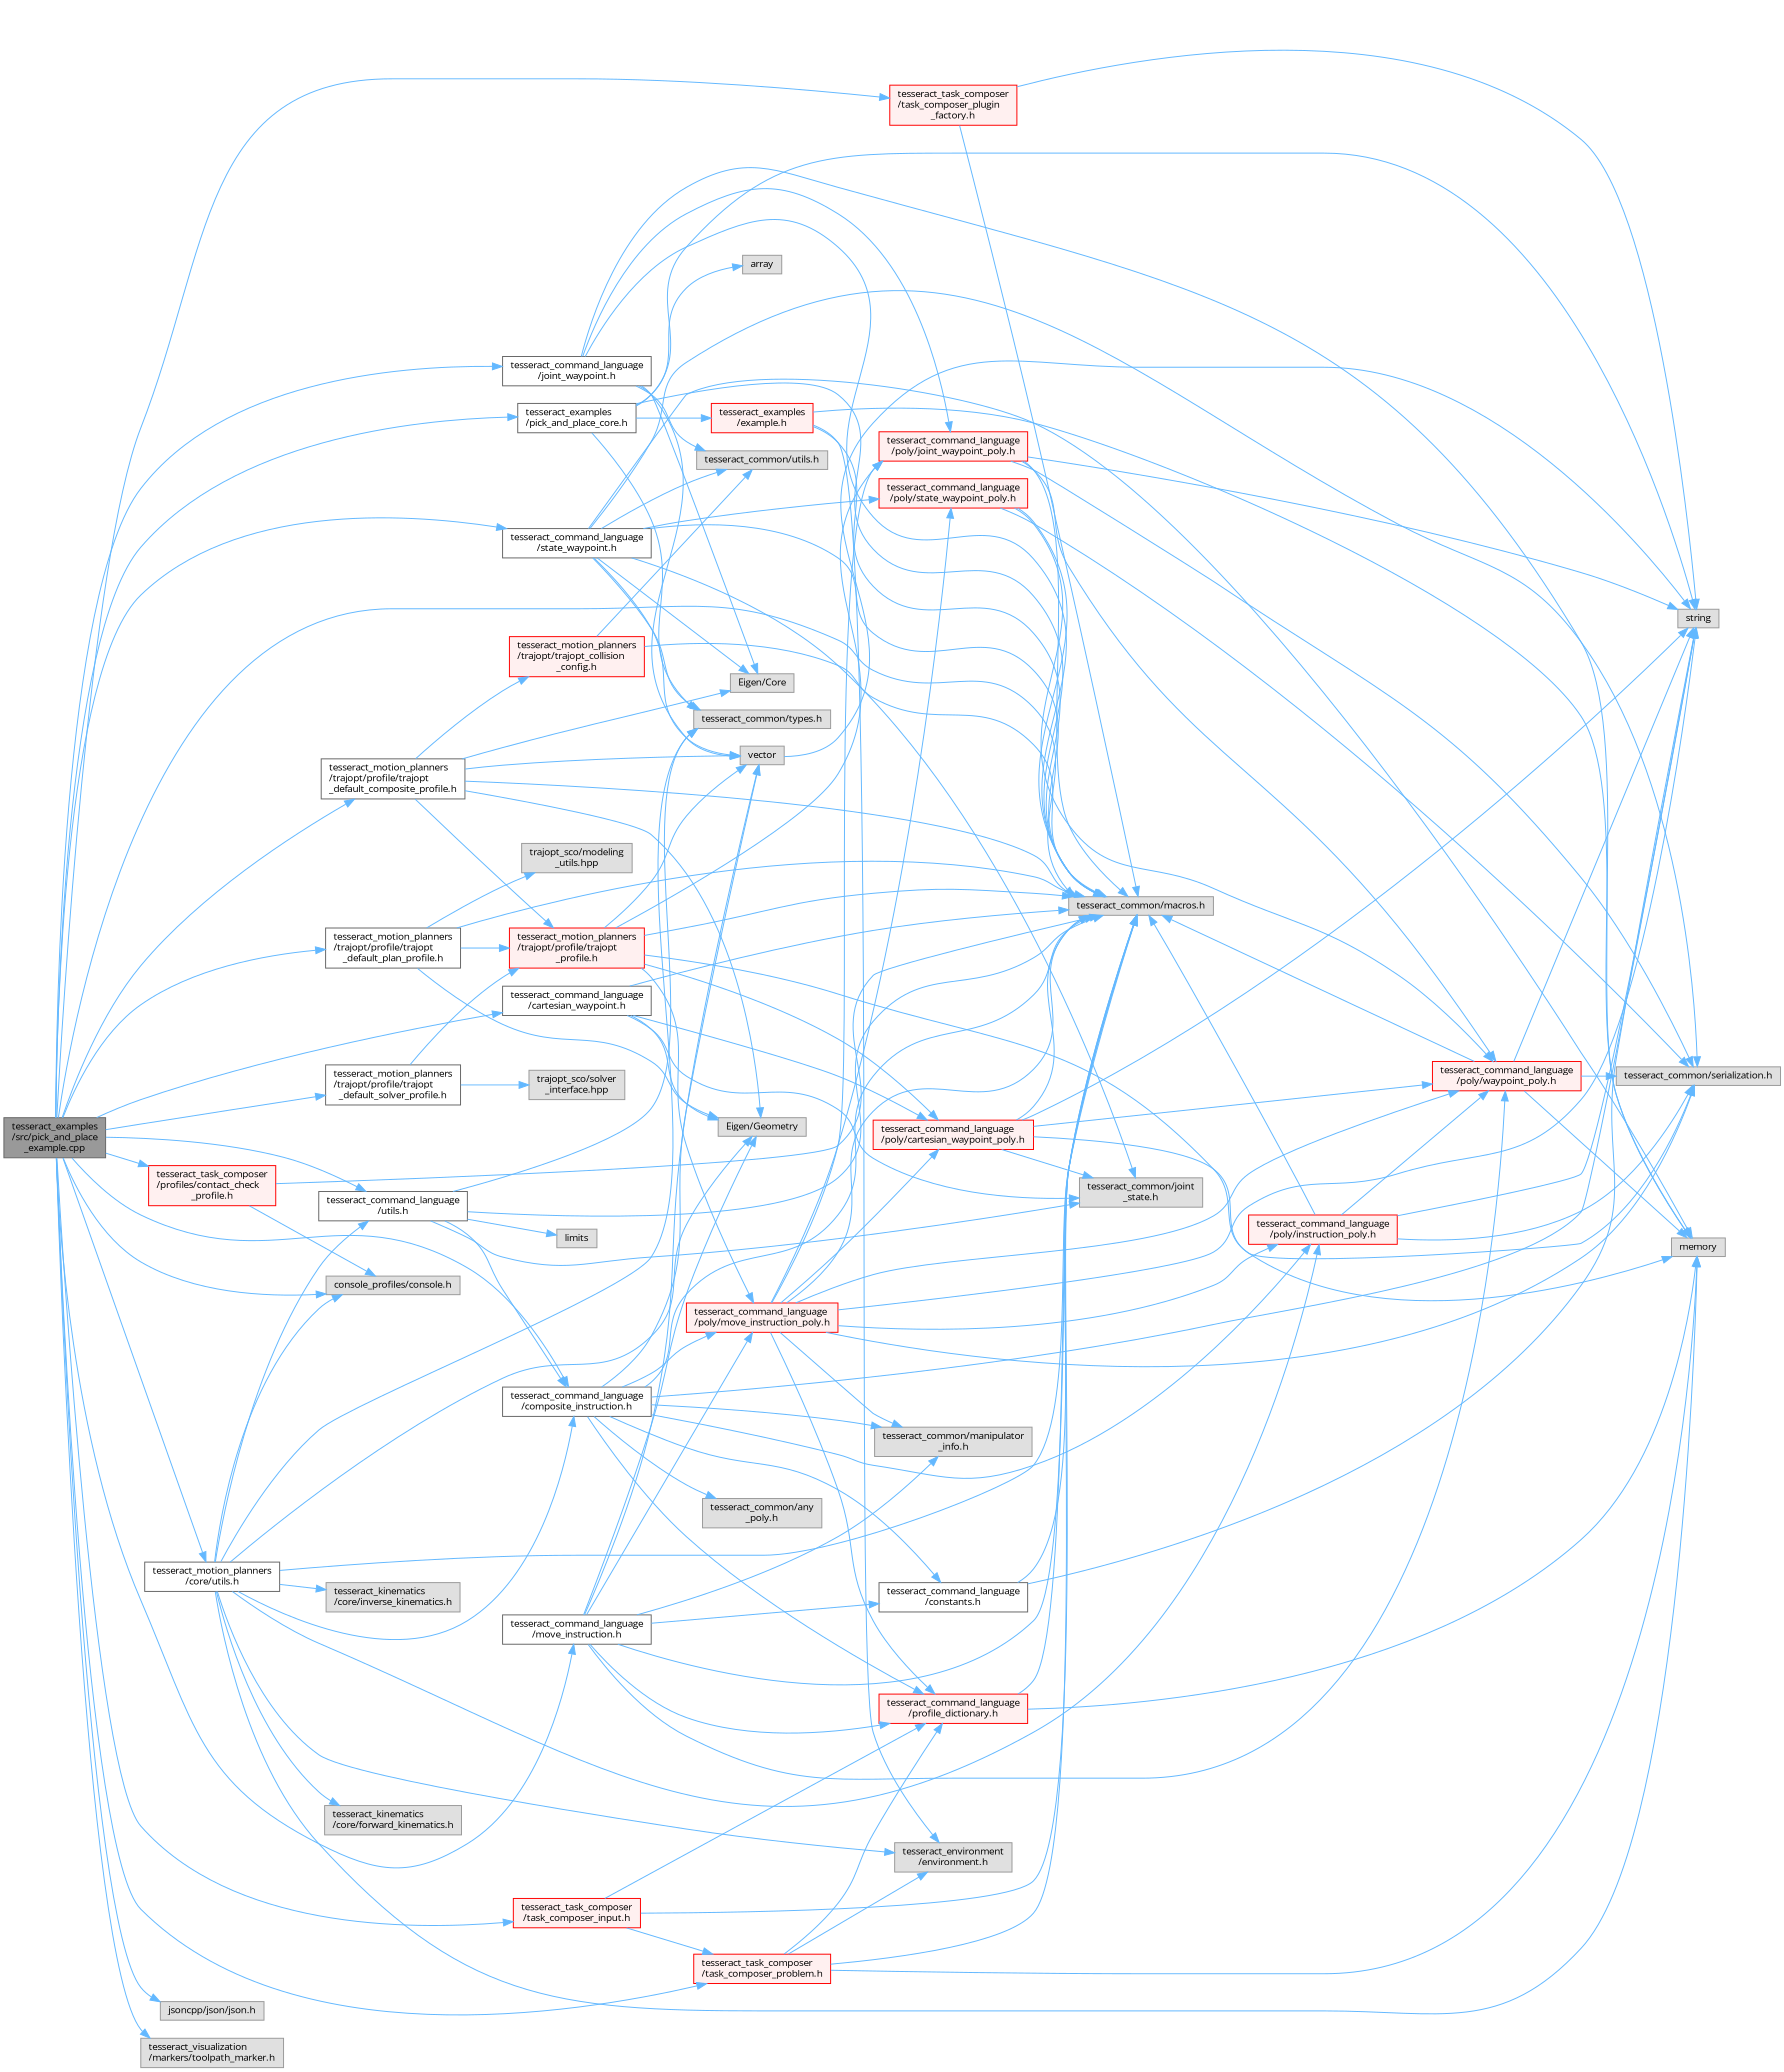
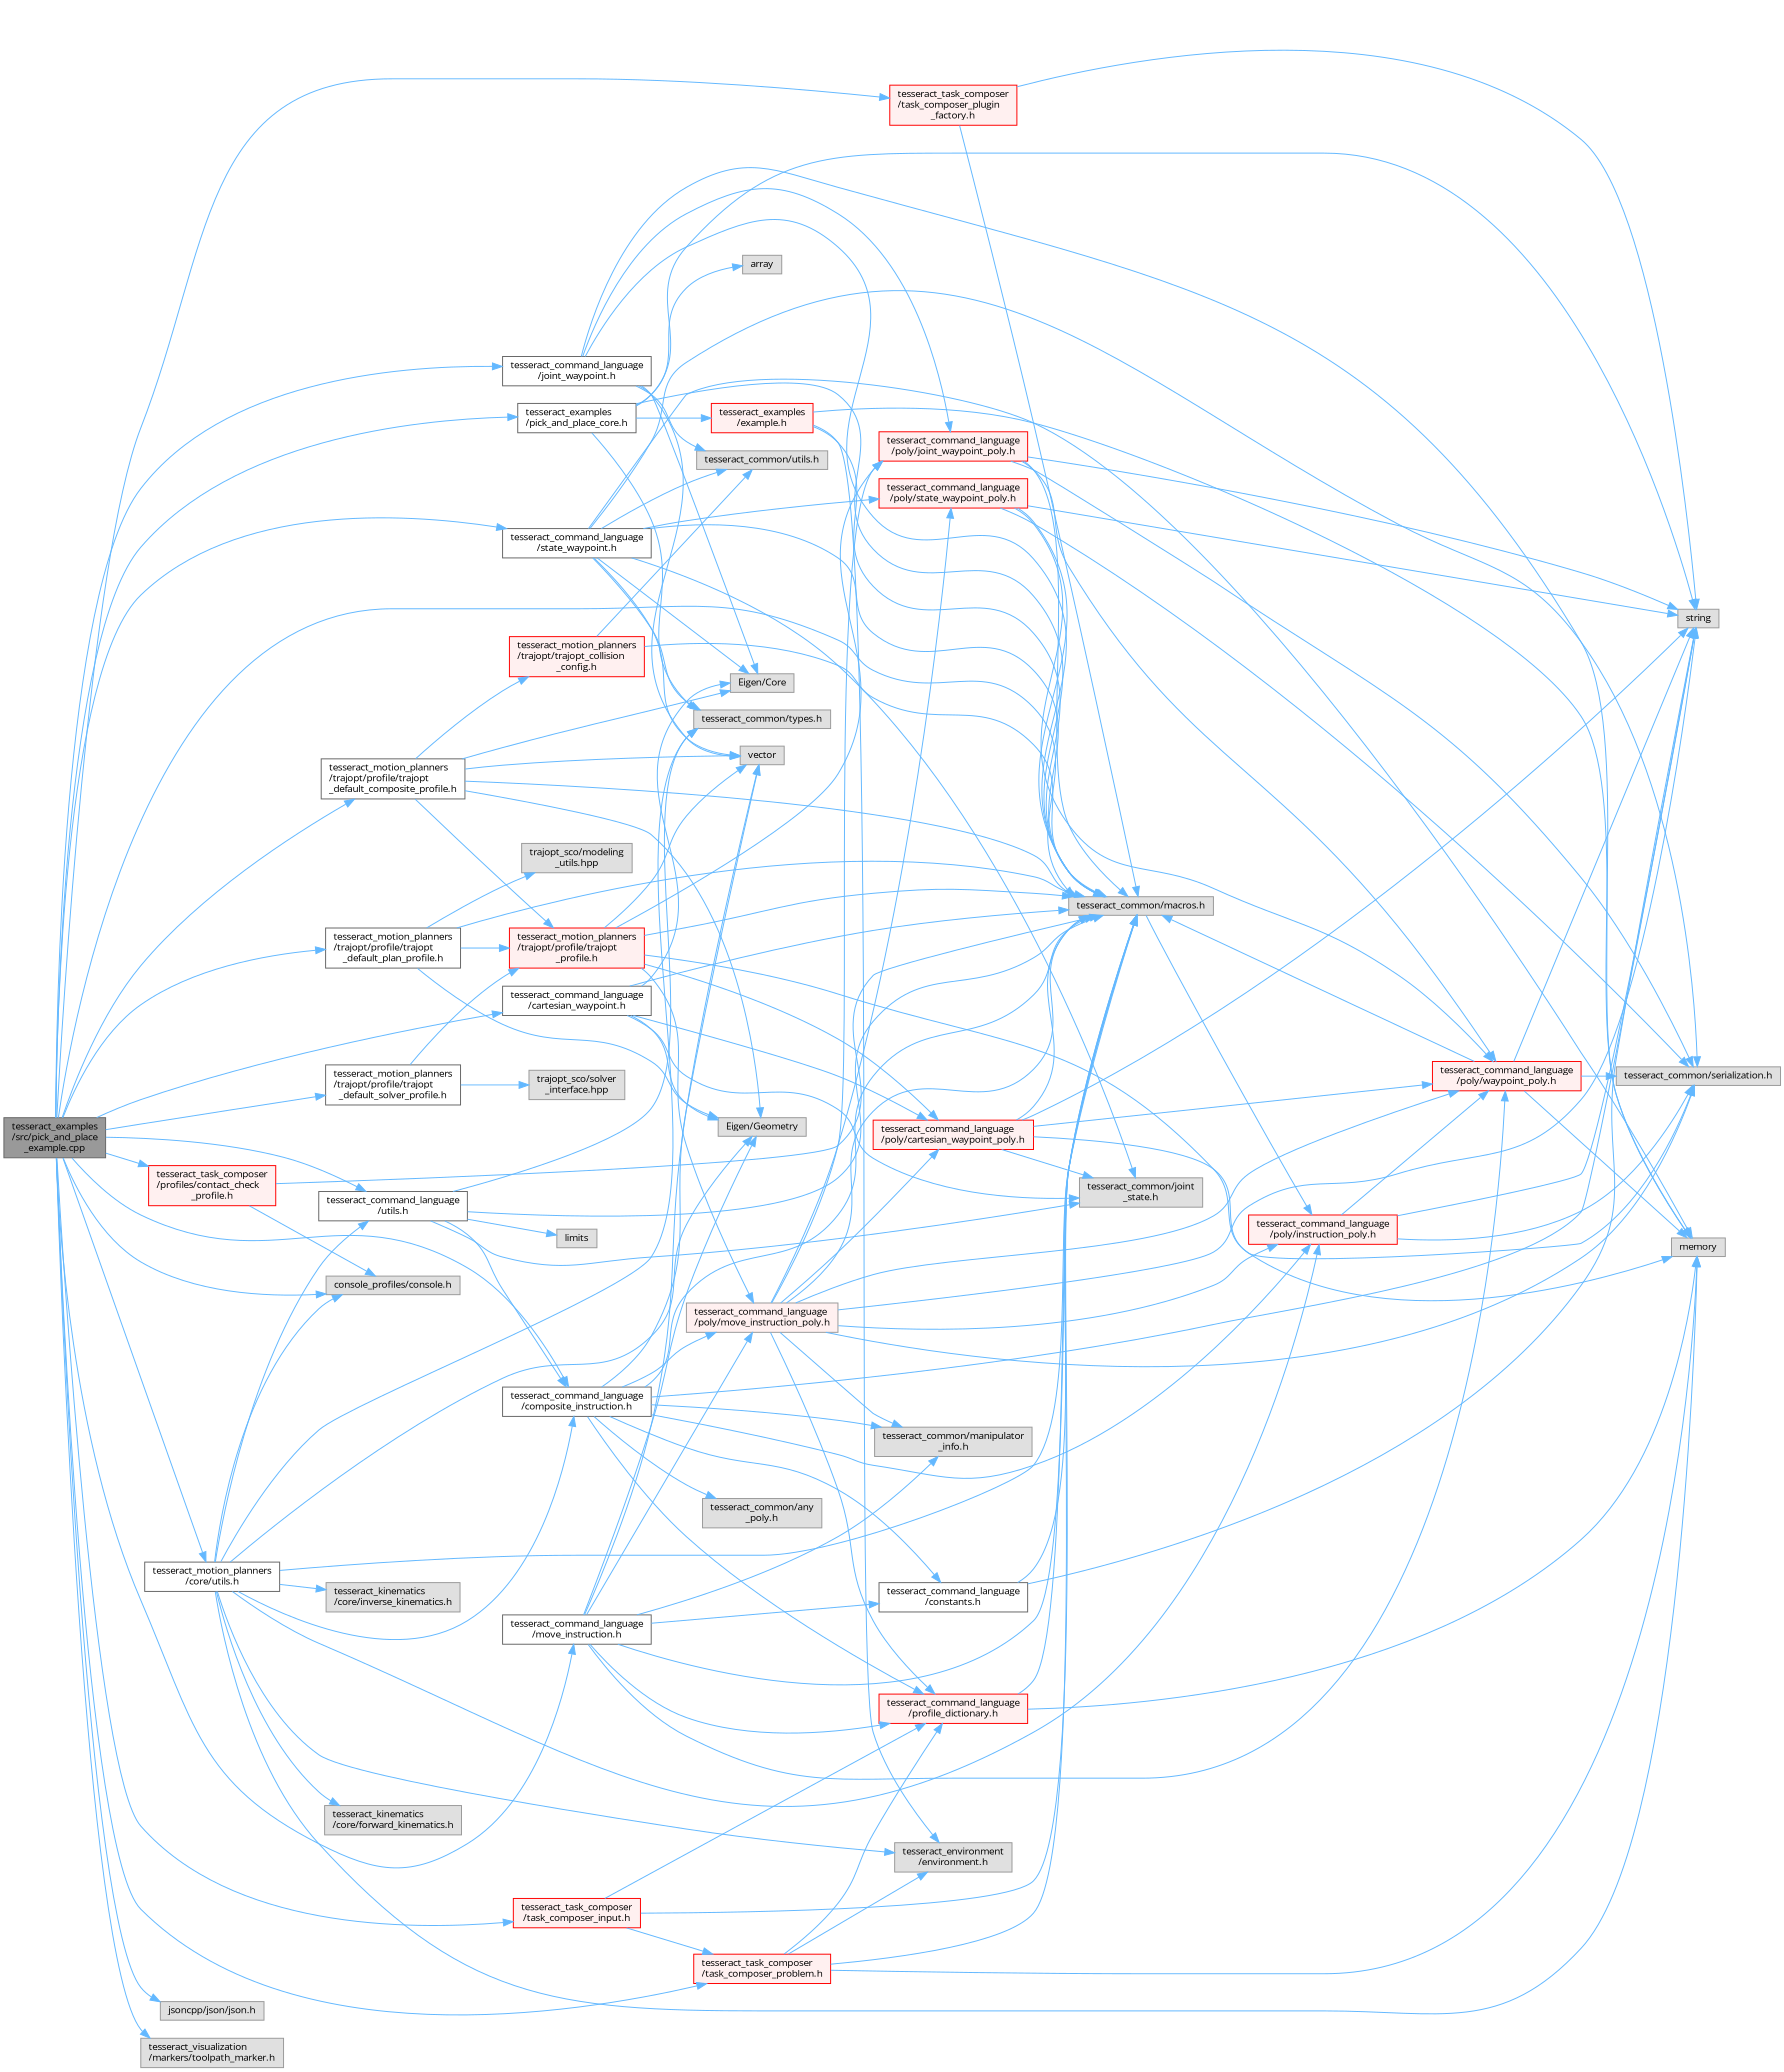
  digraph {
    fontname="Open Sans"
    rankdir=LR
    node [color=grey60 fillcolor="#E0E0E0" fontname="Open Sans" fontsize=10 shape=box style=filled]
    edge [color=steelblue1 fontname="Open Sans" fontsize=10 labelfontname=Helvetica labelfontsize=10 style=solid]
    n1 [color=gray40 fillcolor=grey60 fontcolor=black height=0.2 label="tesseract_examples\l/src/pick_and_place\l_example.cpp" width=0.4]
    n2 [height=0.2 label="tesseract_common/macros.h" width=0.4]
    n3 [height=0.2 label="jsoncpp/json/json.h" width=0.4]
    n4 [height=0.2 label="console_profiles/console.h" width=0.4]
    n5 [color=grey40 fillcolor=white height=0.2 label="tesseract_examples\l/pick_and_place_core.h" width=0.4]
    n6 [color=grey40 fillcolor=white height=0.2 label="tesseract_motion_planners\l/trajopt/profile/trajopt\l_default_plan_profile.h" width=0.4]
    n7 [color=grey40 fillcolor=white height=0.2 label="tesseract_motion_planners\l/trajopt/profile/trajopt\l_default_composite_profile.h" width=0.4]
    n8 [color=grey40 fillcolor=white height=0.2 label="tesseract_motion_planners\l/trajopt/profile/trajopt\l_default_solver_profile.h" width=0.4]
    n9 [color=grey40 fillcolor=white height=0.2 label="tesseract_motion_planners\l/core/utils.h" width=0.4]
    n10 [color=grey40 fillcolor=white height=0.2 label="tesseract_command_language\l/composite_instruction.h" width=0.4]
    n11 [color=grey40 fillcolor=white height=0.2 label="tesseract_command_language\l/utils.h" width=0.4]
    n12 [color=grey40 fillcolor=white height=0.2 label="tesseract_command_language\l/state_waypoint.h" width=0.4]
    n13 [color=grey40 fillcolor=white height=0.2 label="tesseract_command_language\l/cartesian_waypoint.h" width=0.4]
    n14 [color=grey40 fillcolor=white height=0.2 label="tesseract_command_language\l/joint_waypoint.h" width=0.4]
    n15 [color=grey40 fillcolor=white height=0.2 label="tesseract_command_language\l/move_instruction.h" width=0.4]
    n16 [color=red fillcolor="#FFF0F0" height=0.2 label="tesseract_task_composer\l/task_composer_problem.h" width=0.4]
    n17 [color=red fillcolor="#FFF0F0" height=0.2 label="tesseract_task_composer\l/task_composer_input.h" width=0.4]
    n18 [color=red fillcolor="#FFF0F0" height=0.2 label="tesseract_task_composer\l/task_composer_plugin\l_factory.h" width=0.4]
    n19 [color=red fillcolor="#FFF0F0" height=0.2 label="tesseract_task_composer\l/profiles/contact_check\l_profile.h" width=0.4]
    n20 [height=0.2 label="tesseract_visualization\l/markers/toolpath_marker.h" width=0.4]
    n21 [height=0.2 label=string width=0.4]
    n22 [height=0.2 label=array width=0.4]
    n23 [height=0.2 label="tesseract_common/types.h" width=0.4]
    n24 [color=red fillcolor="#FFF0F0" height=0.2 label="tesseract_examples\l/example.h" width=0.4]
    n25 [height=0.2 label="trajopt_sco/modeling\l_utils.hpp" width=0.4]
    n26 [height=0.2 label="Eigen/Geometry" width=0.4]
    n27 [color=red fillcolor="#FFF0F0" height=0.2 label="tesseract_motion_planners\l/trajopt/profile/trajopt\l_profile.h" width=0.4]
    n28 [height=0.2 label=vector width=0.4]
    n29 [height=0.2 label="Eigen/Core" width=0.4]
    n30 [color=red fillcolor="#FFF0F0" height=0.2 label="tesseract_motion_planners\l/trajopt/trajopt_collision\l_config.h" width=0.4]
    n31 [height=0.2 label="trajopt_sco/solver\l_interface.hpp" width=0.4]
    n32 [height=0.2 label=memory width=0.4]
    n33 [height=0.2 label="tesseract_environment\l/environment.h" width=0.4]
    n34 [color=red fillcolor="#FFF0F0" height=0.2 label="tesseract_command_language\l/poly/instruction_poly.h" width=0.4]
    n35 [height=0.2 label="tesseract_kinematics\l/core/forward_kinematics.h" width=0.4]
    n36 [height=0.2 label="tesseract_kinematics\l/core/inverse_kinematics.h" width=0.4]
-   n37 [color=red fillcolor="#FFF0F0" height=0.2 label="tesseract_command_language\l/poly/move_instruction_poly.h" width=0.4]
+   n37 [fillcolor="#FFF0F0" height=0.2 label="tesseract_command_language\l/poly/move_instruction_poly.h" width=0.4]
    n38 [color=red fillcolor="#FFF0F0" height=0.2 label="tesseract_command_language\l/profile_dictionary.h" width=0.4]
    n39 [height=0.2 label="tesseract_common/manipulator\l_info.h" width=0.4]
    n40 [color=grey40 fillcolor=white height=0.2 label="tesseract_command_language\l/constants.h" width=0.4]
    n41 [height=0.2 label="tesseract_common/any\l_poly.h" width=0.4]
    n42 [height=0.2 label="tesseract_common/joint\l_state.h" width=0.4]
    n43 [height=0.2 label=limits width=0.4]
    n44 [height=0.2 label="tesseract_common/serialization.h" width=0.4]
    n45 [color=red fillcolor="#FFF0F0" height=0.2 label="tesseract_command_language\l/poly/state_waypoint_poly.h" width=0.4]
    n46 [height=0.2 label="tesseract_common/utils.h" width=0.4]
    n47 [color=red fillcolor="#FFF0F0" height=0.2 label="tesseract_command_language\l/poly/cartesian_waypoint_poly.h" width=0.4]
    n48 [color=red fillcolor="#FFF0F0" height=0.2 label="tesseract_command_language\l/poly/joint_waypoint_poly.h" width=0.4]
    n49 [color=red fillcolor="#FFF0F0" height=0.2 label="tesseract_command_language\l/poly/waypoint_poly.h" width=0.4]
    n1 -> n2
    n1 -> n3
    n1 -> n4
    n1 -> n5
    n1 -> n6
    n1 -> n7
    n1 -> n8
    n1 -> n9
    n1 -> n10
    n1 -> n11
    n1 -> n12
    n1 -> n13
    n1 -> n14
    n1 -> n15
    n1 -> n16
    n1 -> n17
    n1 -> n18
    n1 -> n19
    n1 -> n20
    n5 -> n2
    n5 -> n21
    n5 -> n22
    n5 -> n23
    n5 -> n24
    n6 -> n2
    n6 -> n25
    n6 -> n26
    n6 -> n27
    n7 -> n2
    n7 -> n26
    n7 -> n27
    n7 -> n28
    n7 -> n29
    n7 -> n30
    n8 -> n27
    n8 -> n31
    n9 -> n2
    n9 -> n4
    n9 -> n10
    n9 -> n11
    n9 -> n23
    n9 -> n26
    n9 -> n32
    n9 -> n33
    n9 -> n34
    n9 -> n35
    n9 -> n36
    n10 -> n2
    n10 -> n21
    n10 -> n28
    n10 -> n34
    n10 -> n37
    n10 -> n38
    n10 -> n39
    n10 -> n40
    n10 -> n41
    n11 -> n2
    n11 -> n10
    n11 -> n23
    n11 -> n42
    n11 -> n43
    n12 -> n2
    n12 -> n23
    n12 -> n28
    n12 -> n29
    n12 -> n32
    n12 -> n42
    n12 -> n44
    n12 -> n45
    n12 -> n46
    n13 -> n2
    n13 -> n26
+   n13 -> n29
    n13 -> n42
    n13 -> n47
    n14 -> n2
    n14 -> n28
    n14 -> n29
    n14 -> n32
    n14 -> n46
    n14 -> n48
    n15 -> n2
    n15 -> n26
    n15 -> n28
    n15 -> n37
    n15 -> n38
    n15 -> n39
    n15 -> n40
    n15 -> n49
    n16 -> n2
    n16 -> n32
    n16 -> n33
    n16 -> n38
    n17 -> n2
    n17 -> n16
    n17 -> n38
    n18 -> n2
    n18 -> n21
    n19 -> n2
    n19 -> n4
    n24 -> n2
    n24 -> n32
    n24 -> n33
    n27 -> n2
    n27 -> n28
    n27 -> n32
    n27 -> n37
    n27 -> n47
    n27 -> n48
    n30 -> n2
    n30 -> n46
-   n34 -> n2
+   n2 -> n34
    n34 -> n21
    n34 -> n44
    n34 -> n49
    n37 -> n2
    n37 -> n21
    n37 -> n34
    n37 -> n38
    n37 -> n39
    n37 -> n44
    n37 -> n45
    n37 -> n47
    n37 -> n48
    n37 -> n49
    n38 -> n2
    n38 -> n32
    n40 -> n2
    n40 -> n21
    n45 -> n2
-   n28 -> n21
+   n45 -> n21
    n45 -> n44
    n45 -> n49
    n47 -> n2
    n47 -> n21
    n47 -> n42
    n47 -> n44
    n47 -> n49
    n48 -> n2
    n48 -> n21
    n48 -> n44
    n48 -> n49
    n49 -> n2
    n49 -> n21
    n49 -> n32
    n49 -> n44
  }
